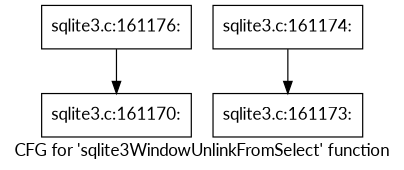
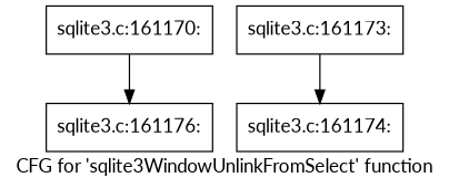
  digraph {
    fontname=Lato
    label="CFG for 'sqlite3WindowUnlinkFromSelect' function"
    node [fontname=Lato shape=record]
    edge [fontname=Lato]
    n1 [label="{sqlite3.c:161170:}"]
    n2 [label="{sqlite3.c:161176:}"]
    n3 [label="{sqlite3.c:161173:}"]
    n4 [label="{sqlite3.c:161174:}"]
-   n2 -> n1
-   n4 -> n3
+   n1 -> n2
+   n3 -> n4
  }
